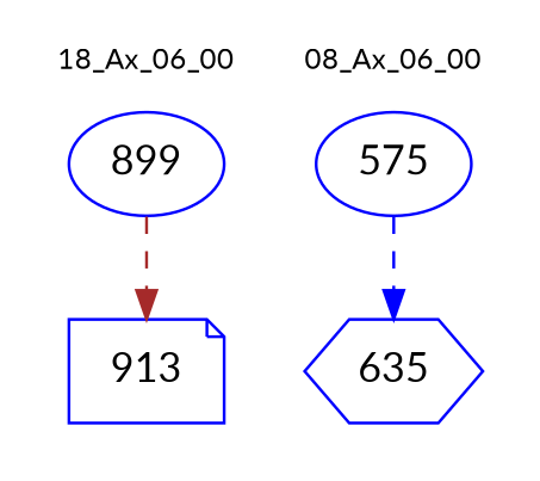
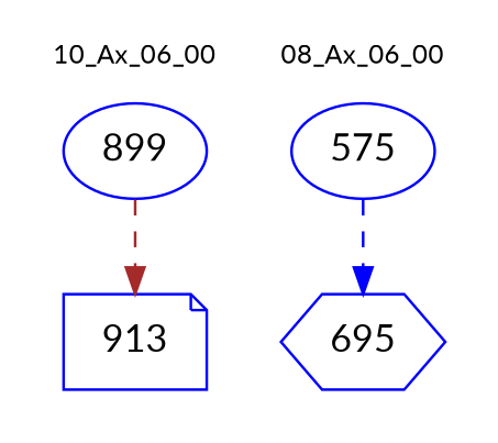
  digraph {
    fontname=Lato
    node [color=blue fontname=Lato shape=ellipse]
    edge [fontname=Lato style=dashed]
    n1 [label=899]
    n2 [label=913 shape=note]
    n3 [label=575]
-   n4 [label=635 shape=hexagon]
+   n4 [label=695 shape=hexagon]
    subgraph cluster_1 {
      color=white
      fontsize=10
-     label="18_Ax_06_00"
+     label="10_Ax_06_00"
      n1
      n2
    }
    subgraph cluster_2 {
      color=white
      fontsize=10
      label="08_Ax_06_00"
      n3
      n4
    }
    n1 -> n2 [color=brown]
    n3 -> n4 [color=blue]
  }
